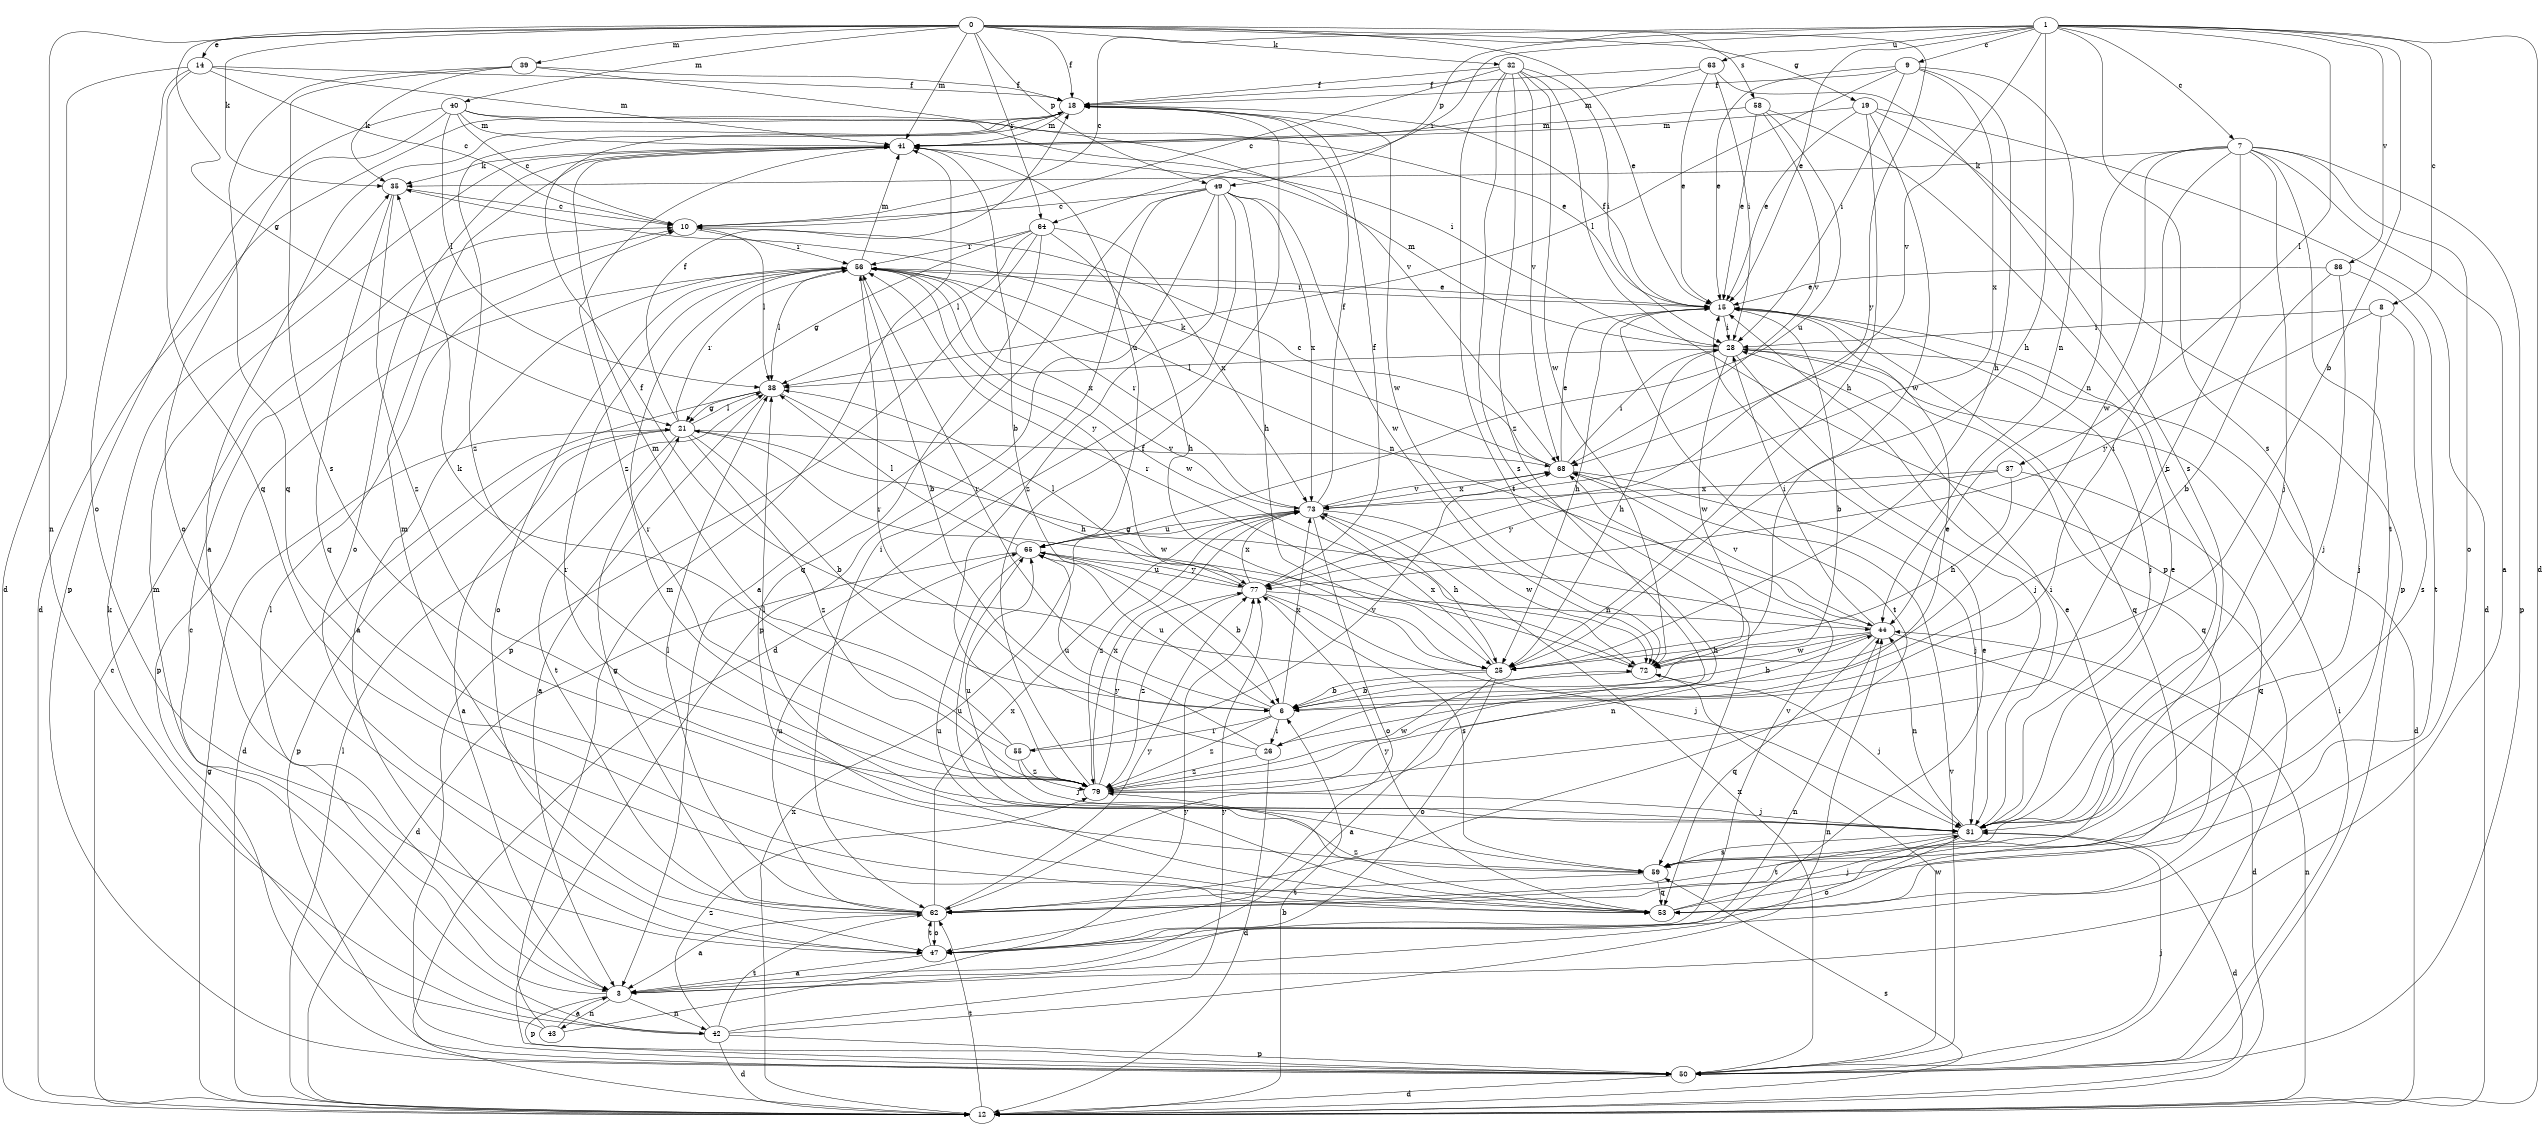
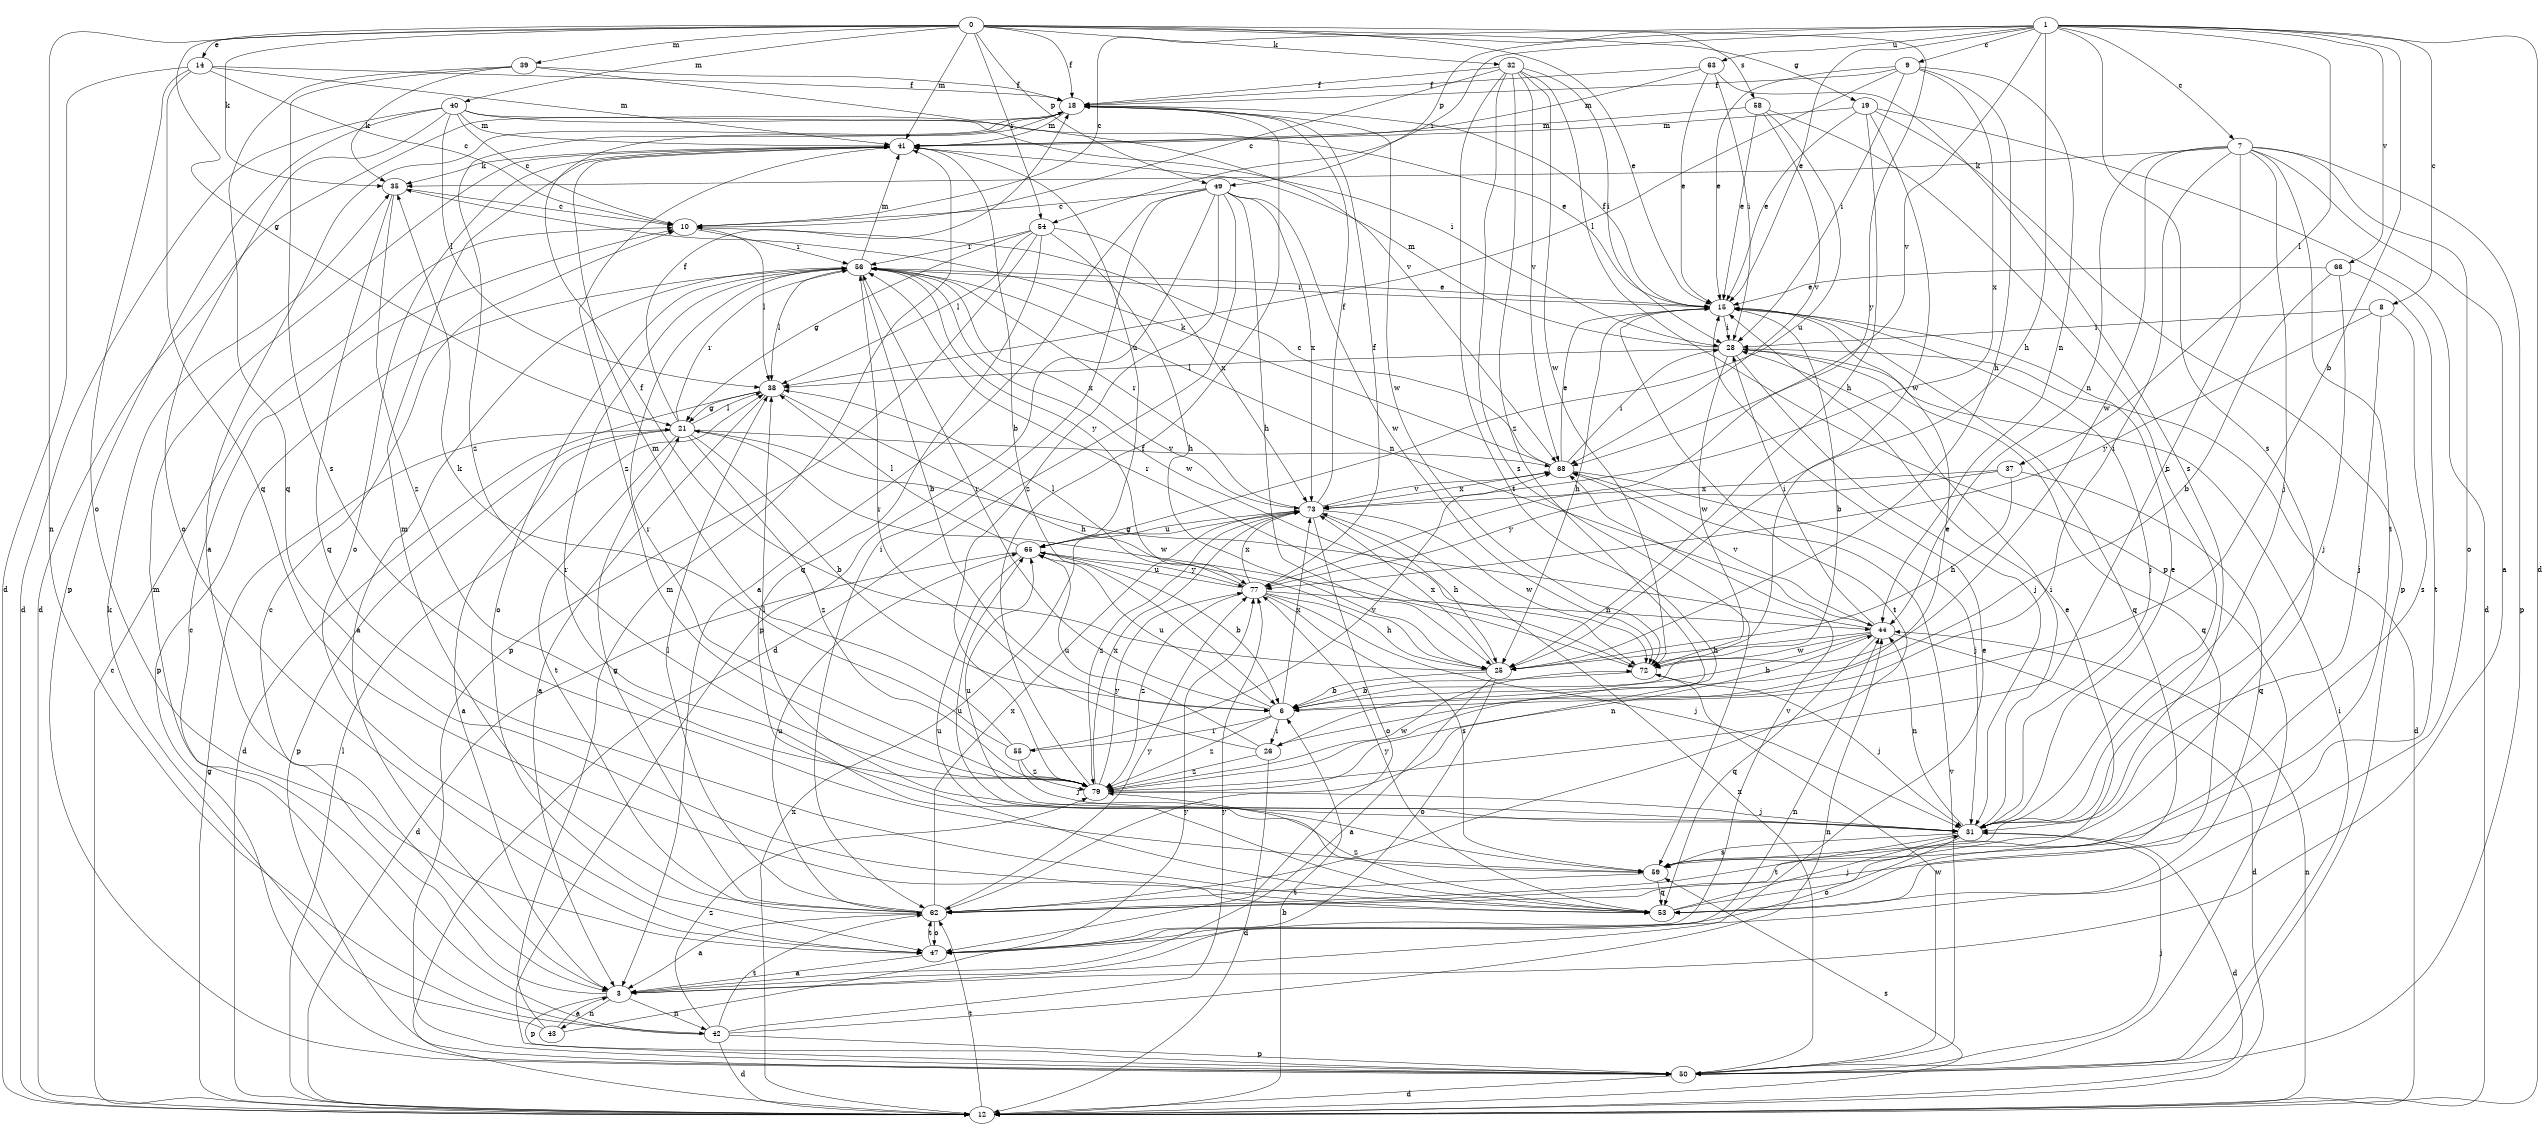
  strict digraph {
    0
    14
    15
    18
    19
    21
    32
    35
    39
    40
    41
    42
    49
-   54 [label=64]
+   54
    58
    77
    10
    12
    47
    53
    6
    25
    56
    31
    62
    28
    3
    79
    n29 [label=72]
    50
    68
    38
    59
    65
    44
    73
    1
    7
    8
    9
    37
    63
-   66 [label=86]
+   66
    26
    55
    43
    0 -> 14 [label=e]
    0 -> 15 [label=e]
    0 -> 18 [label=f]
    0 -> 19 [label=g]
    0 -> 21 [label=g]
    0 -> 32 [label=k]
    0 -> 35 [label=k]
    0 -> 39 [label=m]
    0 -> 40 [label=m]
    0 -> 41 [label=m]
    0 -> 42 [label=n]
    0 -> 49 [label=p]
    0 -> 54 [label=r]
    0 -> 58 [label=s]
    0 -> 77 [label=y]
    14 -> 18 [label=f]
    14 -> 41 [label=m]
    14 -> 10 [label=c]
    14 -> 12 [label=d]
    14 -> 47 [label=o]
    14 -> 53 [label=q]
    15 -> 18 [label=f]
    15 -> 53 [label=q]
    15 -> 6 [label=b]
    15 -> 25 [label=h]
    15 -> 56 [label=r]
    15 -> 31 [label=j]
    15 -> 62 [label=t]
    15 -> 28 [label=i]
    18 -> 41 [label=m]
    18 -> 12 [label=d]
    18 -> 3 [label=a]
    18 -> 79 [label=z]
    18 -> n29 [label=w]
    19 -> 15 [label=e]
    19 -> 41 [label=m]
    19 -> 12 [label=d]
    19 -> 25 [label=h]
    19 -> n29 [label=w]
    19 -> 50 [label=p]
    21 -> 18 [label=f]
    21 -> 6 [label=b]
    21 -> 56 [label=r]
    21 -> 62 [label=t]
    21 -> 3 [label=a]
    21 -> 79 [label=z]
    21 -> n29 [label=w]
    21 -> 50 [label=p]
    21 -> 68 [label=v]
    21 -> 38 [label=l]
    32 -> 18 [label=f]
    32 -> 10 [label=c]
    32 -> 62 [label=t]
    32 -> 28 [label=i]
    32 -> 79 [label=z]
    32 -> n29 [label=w]
    32 -> 50 [label=p]
    32 -> 68 [label=v]
    32 -> 59 [label=s]
    35 -> 10 [label=c]
    35 -> 53 [label=q]
    35 -> 79 [label=z]
    39 -> 18 [label=f]
    39 -> 35 [label=k]
    39 -> 53 [label=q]
    39 -> 68 [label=v]
    39 -> 59 [label=s]
    40 -> 15 [label=e]
    40 -> 41 [label=m]
    40 -> 10 [label=c]
+   40 -> 12 [label=d]
    40 -> 47 [label=o]
    40 -> 28 [label=i]
    40 -> 50 [label=p]
    40 -> 38 [label=l]
    41 -> 35 [label=k]
    41 -> 47 [label=o]
    41 -> 6 [label=b]
    41 -> 79 [label=z]
    41 -> 65 [label=u]
    42 -> 41 [label=m]
    42 -> 77 [label=y]
    42 -> 10 [label=c]
    42 -> 12 [label=d]
    42 -> 62 [label=t]
    42 -> 79 [label=z]
    42 -> 50 [label=p]
    42 -> 44 [label=n]
    49 -> 10 [label=c]
    49 -> 12 [label=d]
    49 -> 25 [label=h]
    49 -> 62 [label=i]
    49 -> 3 [label=a]
    49 -> 79 [label=z]
    49 -> n29 [label=w]
    49 -> 50 [label=p]
    49 -> 73 [label=x]
    54 -> 21 [label=g]
    54 -> 53 [label=q]
    54 -> 25 [label=h]
    54 -> 56 [label=r]
    54 -> 50 [label=p]
    54 -> 38 [label=l]
    54 -> 73 [label=x]
    58 -> 15 [label=e]
    58 -> 41 [label=m]
    58 -> 31 [label=j]
    58 -> 68 [label=v]
    58 -> 65 [label=u]
    77 -> 18 [label=f]
    77 -> 31 [label=j]
    77 -> 79 [label=z]
    77 -> 38 [label=l]
    77 -> 59 [label=s]
    77 -> 65 [label=u]
    77 -> 44 [label=n]
    77 -> 73 [label=x]
    10 -> 56 [label=r]
    10 -> 38 [label=l]
    12 -> 21 [label=g]
    12 -> 10 [label=c]
    12 -> 6 [label=b]
    12 -> 62 [label=t]
    12 -> 38 [label=l]
    12 -> 59 [label=s]
    12 -> 44 [label=n]
    12 -> 73 [label=x]
    47 -> 62 [label=t]
    47 -> 3 [label=a]
    47 -> 68 [label=v]
    53 -> 15 [label=e]
    53 -> 77 [label=y]
    53 -> 31 [label=j]
    53 -> 79 [label=z]
    6 -> 56 [label=r]
    6 -> 79 [label=z]
    6 -> 65 [label=u]
    6 -> 73 [label=x]
    6 -> 26 [label=i]
    6 -> 55 [label=r]
    25 -> 18 [label=f]
    25 -> 47 [label=o]
    25 -> 6 [label=b]
    25 -> 3 [label=a]
    25 -> 73 [label=x]
    56 -> 15 [label=e]
    56 -> 41 [label=m]
    56 -> 77 [label=y]
    56 -> 47 [label=o]
    56 -> 6 [label=b]
    56 -> 3 [label=a]
    56 -> n29 [label=w]
    56 -> 50 [label=p]
    56 -> 38 [label=l]
    56 -> 44 [label=n]
    56 -> 73 [label=x]
    31 -> 15 [label=e]
    31 -> 12 [label=d]
    31 -> 47 [label=o]
    31 -> 62 [label=t]
    31 -> 28 [label=i]
    31 -> 38 [label=l]
    31 -> 59 [label=s]
    31 -> 65 [label=u]
    31 -> 44 [label=n]
    62 -> 21 [label=g]
    62 -> 41 [label=m]
    62 -> 77 [label=y]
    62 -> 47 [label=o]
    62 -> 3 [label=a]
    62 -> 38 [label=l]
    62 -> 65 [label=u]
    62 -> 73 [label=x]
    28 -> 41 [label=m]
    28 -> 12 [label=d]
    28 -> 53 [label=q]
-   28 -> 25 [label=h]
+   77 -> 25 [label=h]
    28 -> 31 [label=j]
    28 -> n29 [label=w]
    28 -> 38 [label=l]
    3 -> 15 [label=e]
    3 -> 42 [label=n]
-   3 -> 10 [label=l]
+   3 -> 10 [label=c]
    3 -> 50 [label=p]
    3 -> 44 [label=n]
    3 -> 43 [label=n]
    79 -> 18 [label=f]
    79 -> 77 [label=y]
    79 -> 56 [label=r]
    79 -> 31 [label=j]
    79 -> n29 [label=w]
    79 -> 44 [label=n]
    79 -> 73 [label=x]
    n29 -> 6 [label=b]
    n29 -> 56 [label=r]
    n29 -> 31 [label=j]
    50 -> 12 [label=d]
    50 -> 31 [label=j]
    50 -> 28 [label=i]
    50 -> n29 [label=w]
    50 -> 68 [label=v]
    50 -> 73 [label=x]
    68 -> 15 [label=e]
    68 -> 35 [label=k]
    68 -> 10 [label=c]
    68 -> 31 [label=j]
    68 -> 28 [label=i]
    68 -> 73 [label=x]
    38 -> 21 [label=g]
    38 -> 12 [label=d]
    38 -> 25 [label=h]
    38 -> 3 [label=a]
    59 -> 53 [label=q]
    59 -> 56 [label=r]
    59 -> 62 [label=t]
    59 -> 65 [label=u]
    65 -> 77 [label=y]
    65 -> 12 [label=d]
    65 -> 53 [label=u]
    65 -> 6 [label=b]
    65 -> 38 [label=l]
    44 -> 21 [label=g]
    44 -> 12 [label=d]
    44 -> 53 [label=q]
    44 -> 6 [label=b]
    44 -> 25 [label=h]
    44 -> 28 [label=i]
    44 -> n29 [label=w]
    44 -> 68 [label=v]
    73 -> 18 [label=f]
    73 -> 47 [label=o]
    73 -> 25 [label=h]
    73 -> 56 [label=r]
    73 -> 79 [label=z]
    73 -> n29 [label=w]
    73 -> 68 [label=v]
    73 -> 65 [label=u]
    1 -> 15 [label=e]
    1 -> 49 [label=p]
    1 -> 54 [label=r]
    1 -> 10 [label=c]
    1 -> 12 [label=d]
    1 -> 6 [label=b]
    1 -> 25 [label=h]
    1 -> 68 [label=v]
    1 -> 59 [label=s]
    1 -> 7 [label=c]
    1 -> 8 [label=c]
    1 -> 9 [label=c]
    1 -> 37 [label=l]
    1 -> 63 [label=u]
    1 -> 66 [label=v]
    7 -> 35 [label=k]
    7 -> 47 [label=o]
    7 -> 31 [label=j]
    7 -> 62 [label=t]
    7 -> 3 [label=a]
    7 -> 79 [label=z]
    7 -> n29 [label=w]
    7 -> 50 [label=p]
    7 -> 44 [label=n]
    7 -> 26 [label=i]
    8 -> 77 [label=y]
    8 -> 31 [label=j]
    8 -> 28 [label=i]
    8 -> 59 [label=s]
    9 -> 15 [label=e]
    9 -> 18 [label=f]
    9 -> 25 [label=h]
    9 -> 28 [label=i]
    9 -> 38 [label=l]
    9 -> 44 [label=n]
    9 -> 73 [label=x]
    37 -> 77 [label=y]
    37 -> 53 [label=q]
    37 -> 25 [label=h]
    37 -> 73 [label=x]
    63 -> 15 [label=e]
    63 -> 18 [label=f]
    63 -> 41 [label=m]
    63 -> 28 [label=i]
    63 -> 59 [label=s]
    66 -> 15 [label=e]
    66 -> 6 [label=b]
    66 -> 31 [label=j]
    66 -> 62 [label=t]
    26 -> 15 [label=e]
    26 -> 12 [label=d]
    26 -> 56 [label=r]
    26 -> 79 [label=z]
    26 -> 65 [label=u]
    55 -> 35 [label=k]
    55 -> 41 [label=m]
    55 -> 31 [label=j]
    55 -> 79 [label=z]
    55 -> 68 [label=v]
    43 -> 35 [label=k]
    43 -> 41 [label=m]
    43 -> 77 [label=y]
    43 -> 3 [label=a]
  }
